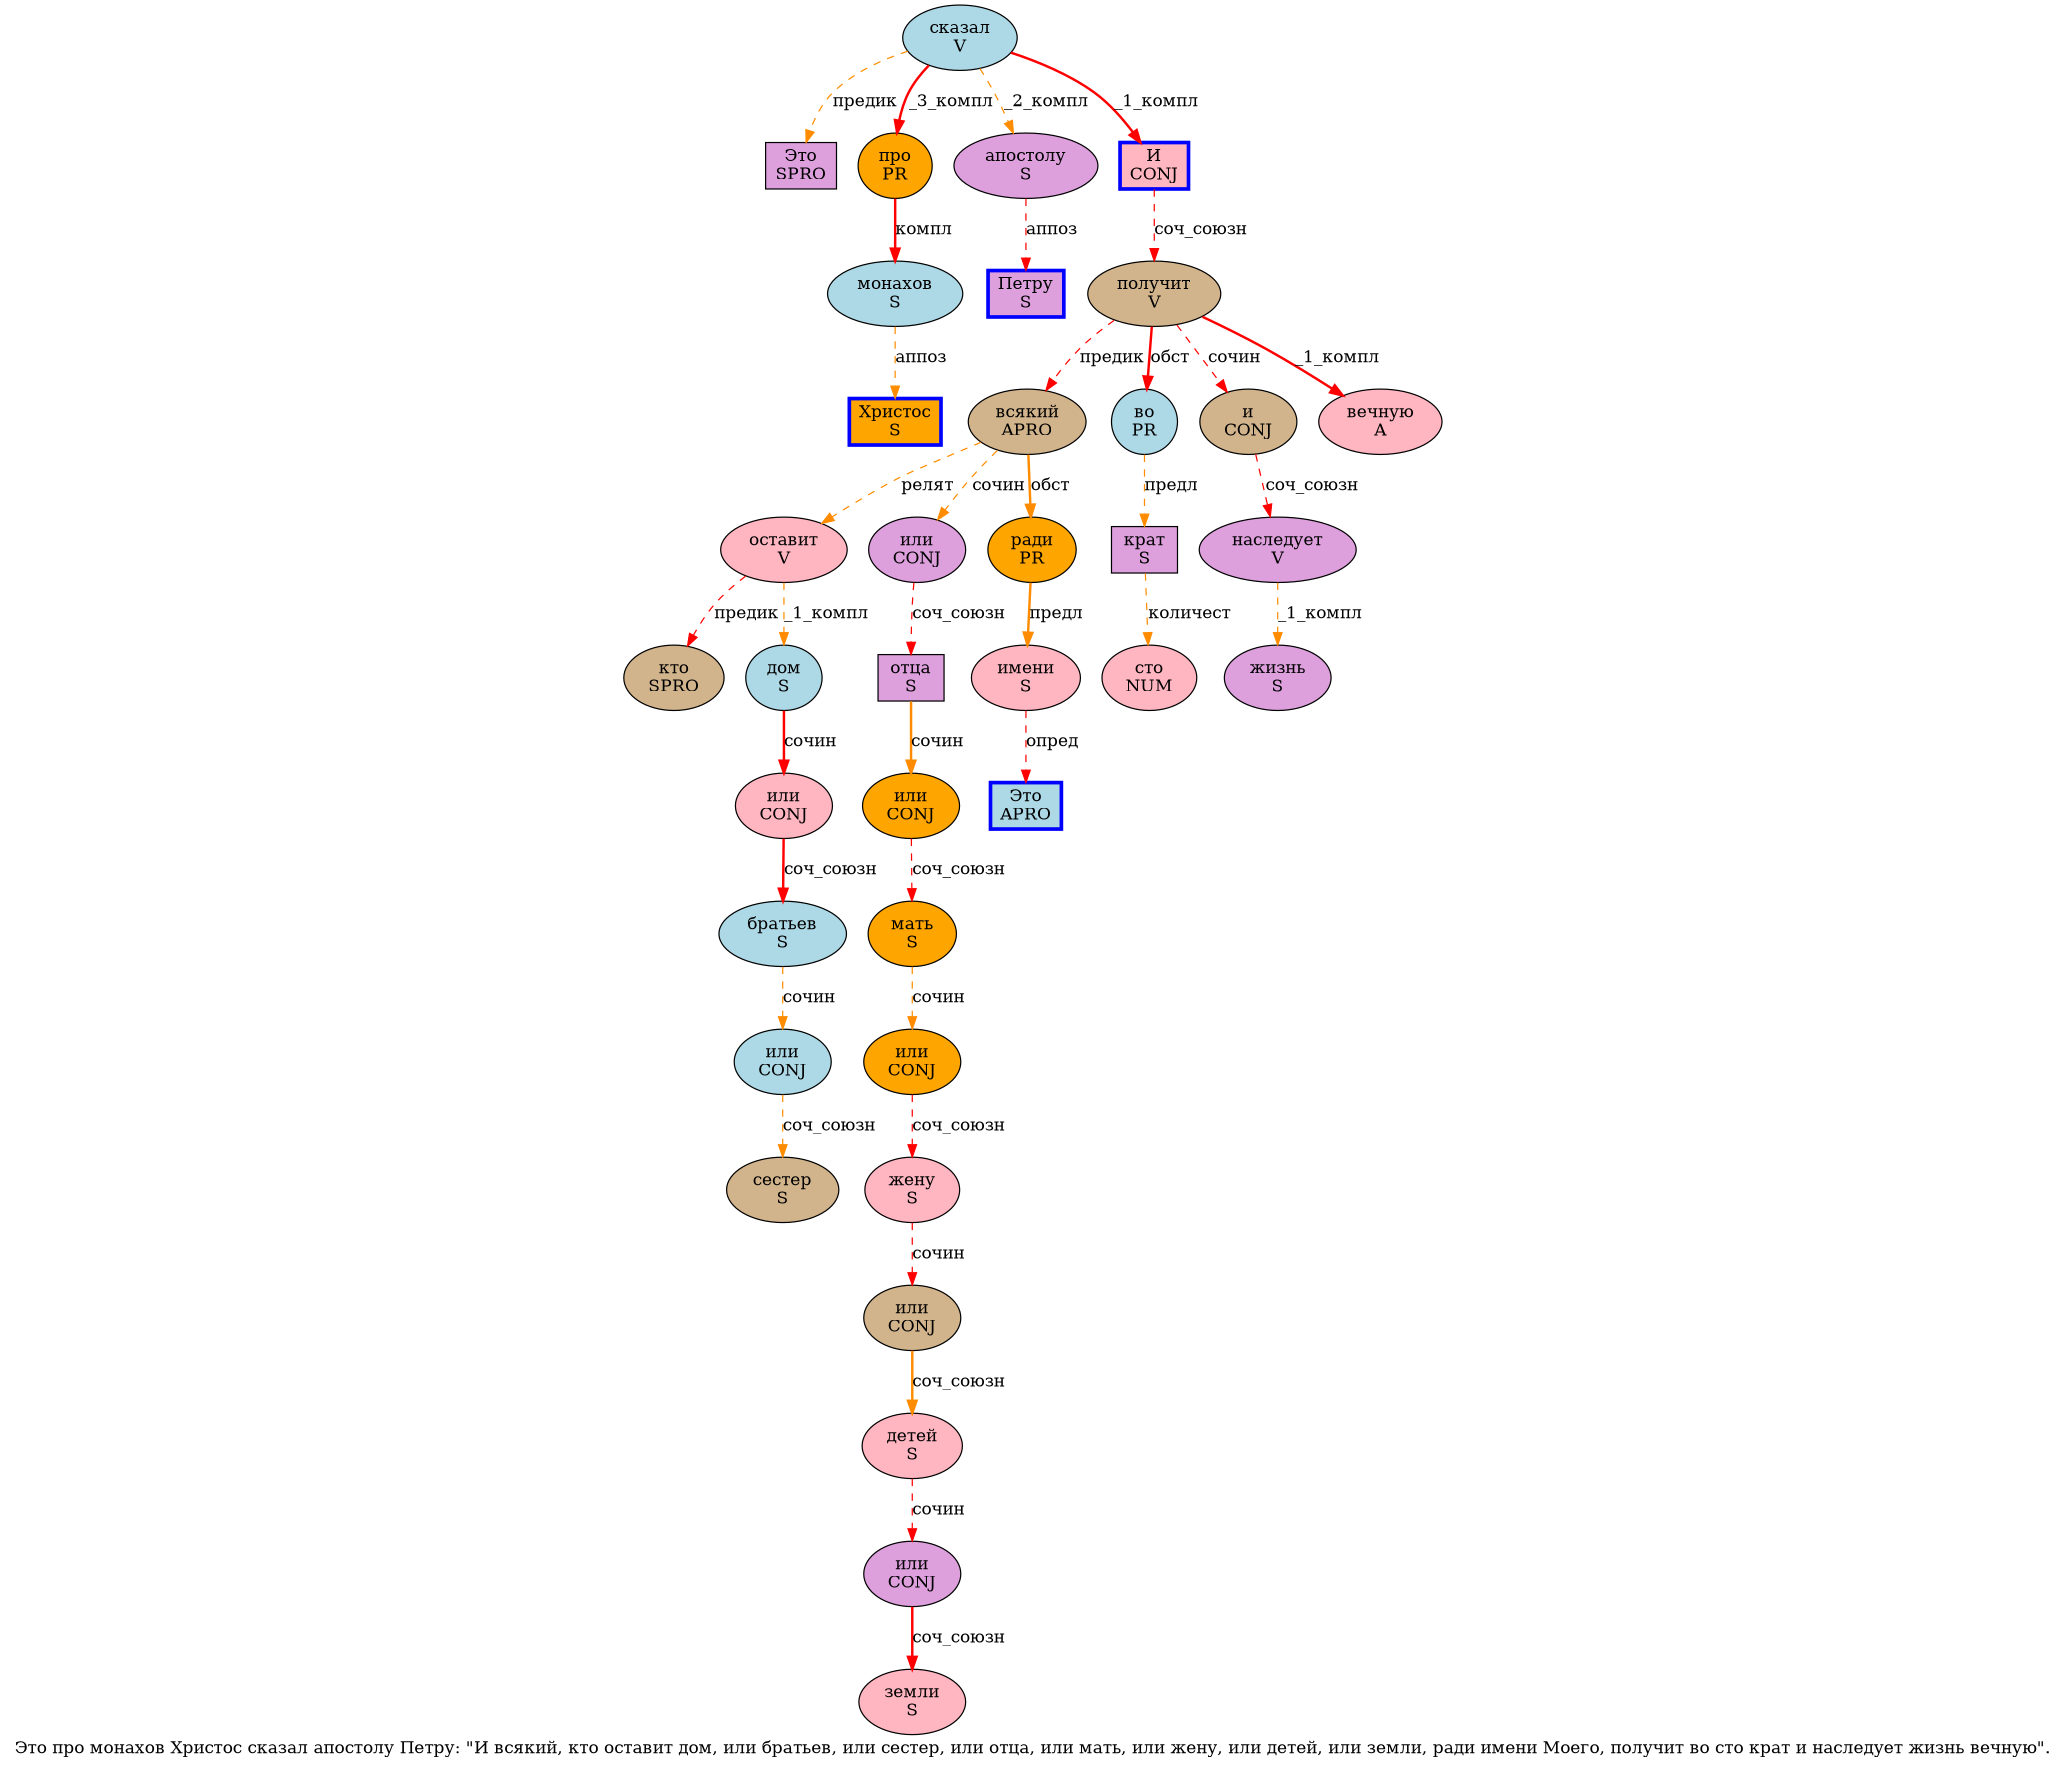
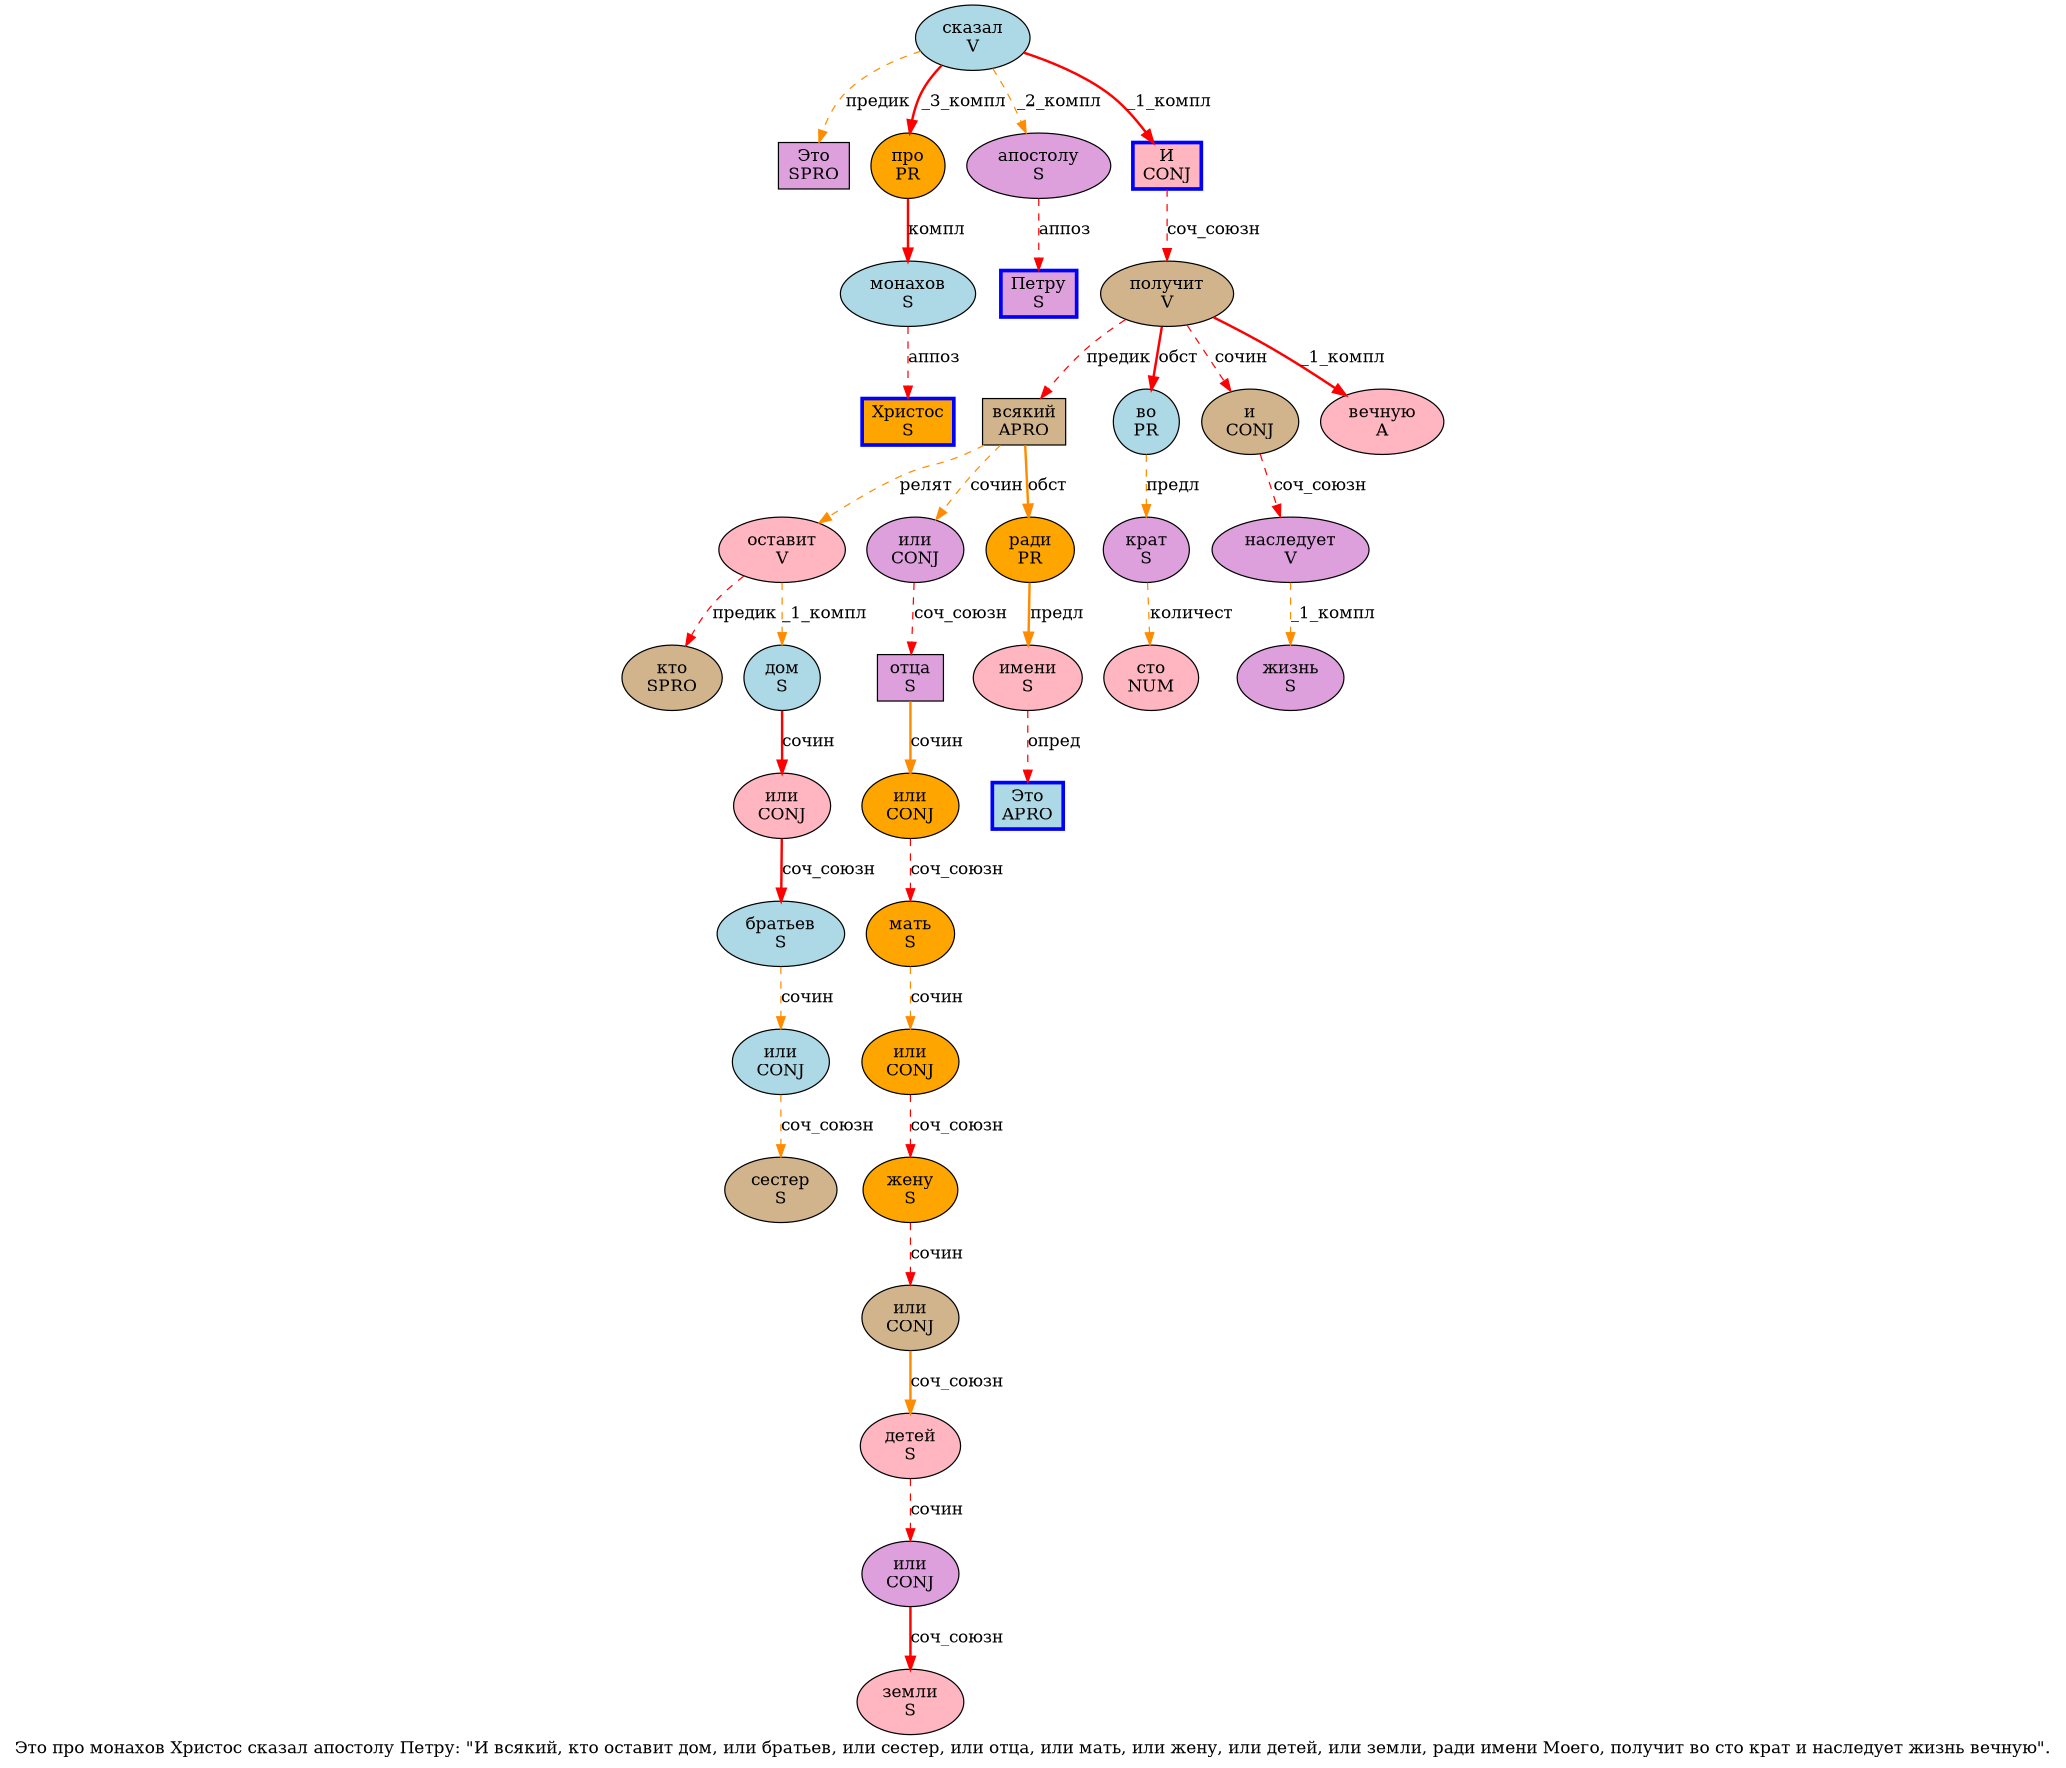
  digraph {
    label="Это про монахов Христос сказал апостолу Петру: \"И всякий, кто оставит дом, или братьев, или сестер, или отца, или мать, или жену, или детей, или земли, ради имени Моего, получит во сто крат и наследует жизнь вечную\"."
    node [fillcolor=plum penwidth=1 shape=ellipse style=filled]
    edge [color=red style=dashed]
    n1 [label="Это\nSPRO" shape=box]
    n2 [fillcolor=orange label="про\nPR"]
    n3 [fillcolor=lightblue label="монахов\nS"]
    n4 [color=blue fillcolor=orange label="Христос\nS" penwidth=3 shape=box]
    n5 [fillcolor=lightblue label="сказал\nV"]
    n6 [label="апостолу\nS"]
    n7 [color=blue fillcolor=lightpink label="И\nCONJ" penwidth=3 shape=box]
    n8 [color=blue label="Петру\nS" penwidth=3 shape=box]
    n9 [fillcolor=tan label="получит\nV"]
-   n10 [fillcolor=tan label="всякий\nAPRO"]
+   n10 [fillcolor=tan label="всякий\nAPRO" shape=box]
    n11 [fillcolor=lightblue label="во\nPR"]
    n12 [fillcolor=tan label="и\nCONJ"]
    n13 [fillcolor=lightpink label="вечную\nA"]
    n14 [fillcolor=lightpink label="оставит\nV"]
    n15 [label="или\nCONJ"]
    n16 [fillcolor=orange label="ради\nPR"]
    n17 [fillcolor=tan label="кто\nSPRO"]
    n18 [fillcolor=lightblue label="дом\nS"]
    n19 [label="отца\nS" shape=box]
    n20 [fillcolor=lightpink label="имени\nS"]
    n21 [fillcolor=lightpink label="или\nCONJ"]
    n22 [fillcolor=lightblue label="братьев\nS"]
    n23 [fillcolor=lightblue label="или\nCONJ"]
    n24 [fillcolor=tan label="сестер\nS"]
    n25 [fillcolor=orange label="или\nCONJ"]
    n26 [fillcolor=orange label="мать\nS"]
    n27 [fillcolor=orange label="или\nCONJ"]
-   n28 [fillcolor=lightpink label="жену\nS"]
+   n28 [fillcolor=orange label="жену\nS"]
    n29 [fillcolor=tan label="или\nCONJ"]
    n30 [fillcolor=lightpink label="детей\nS"]
    n31 [label="или\nCONJ"]
    n32 [fillcolor=lightpink label="земли\nS"]
    n33 [color=blue fillcolor=lightblue label="Это\nAPRO" penwidth=3 shape=box]
-   n34 [label="крат\nS" shape=box]
+   n34 [label="крат\nS"]
    n35 [label="наследует\nV"]
    n36 [fillcolor=lightpink label="сто\nNUM"]
    n37 [label="жизнь\nS"]
    n2 -> n3 [label="компл" style=bold]
-   n3 -> n4 [color=darkorange label="аппоз"]
+   n3 -> n4 [label="аппоз"]
    n5 -> n1 [color=darkorange label="предик"]
    n5 -> n2 [label="_3_компл" style=bold]
    n5 -> n6 [color=darkorange label="_2_компл"]
    n5 -> n7 [label="_1_компл" style=bold]
    n6 -> n8 [label="аппоз"]
    n7 -> n9 [label="соч_союзн"]
    n9 -> n10 [label="предик"]
    n9 -> n11 [label="обст" style=bold]
    n9 -> n12 [label="сочин"]
    n9 -> n13 [label="_1_компл" style=bold]
    n10 -> n14 [color=darkorange label="релят"]
    n10 -> n15 [color=darkorange label="сочин"]
    n10 -> n16 [color=darkorange label="обст" style=bold]
    n11 -> n34 [color=darkorange label="предл"]
    n12 -> n35 [label="соч_союзн"]
    n14 -> n17 [label="предик"]
    n14 -> n18 [color=darkorange label="_1_компл"]
    n15 -> n19 [label="соч_союзн"]
    n16 -> n20 [color=darkorange label="предл" style=bold]
    n18 -> n21 [label="сочин" style=bold]
    n19 -> n25 [color=darkorange label="сочин" style=bold]
    n20 -> n33 [label="опред"]
    n21 -> n22 [label="соч_союзн" style=bold]
    n22 -> n23 [color=darkorange label="сочин"]
    n23 -> n24 [color=darkorange label="соч_союзн"]
    n25 -> n26 [label="соч_союзн"]
    n26 -> n27 [color=darkorange label="сочин"]
    n27 -> n28 [label="соч_союзн"]
    n28 -> n29 [label="сочин"]
    n29 -> n30 [color=darkorange label="соч_союзн" style=bold]
    n30 -> n31 [label="сочин"]
    n31 -> n32 [label="соч_союзн" style=bold]
    n34 -> n36 [color=darkorange label="количест"]
    n35 -> n37 [color=darkorange label="_1_компл"]
  }
